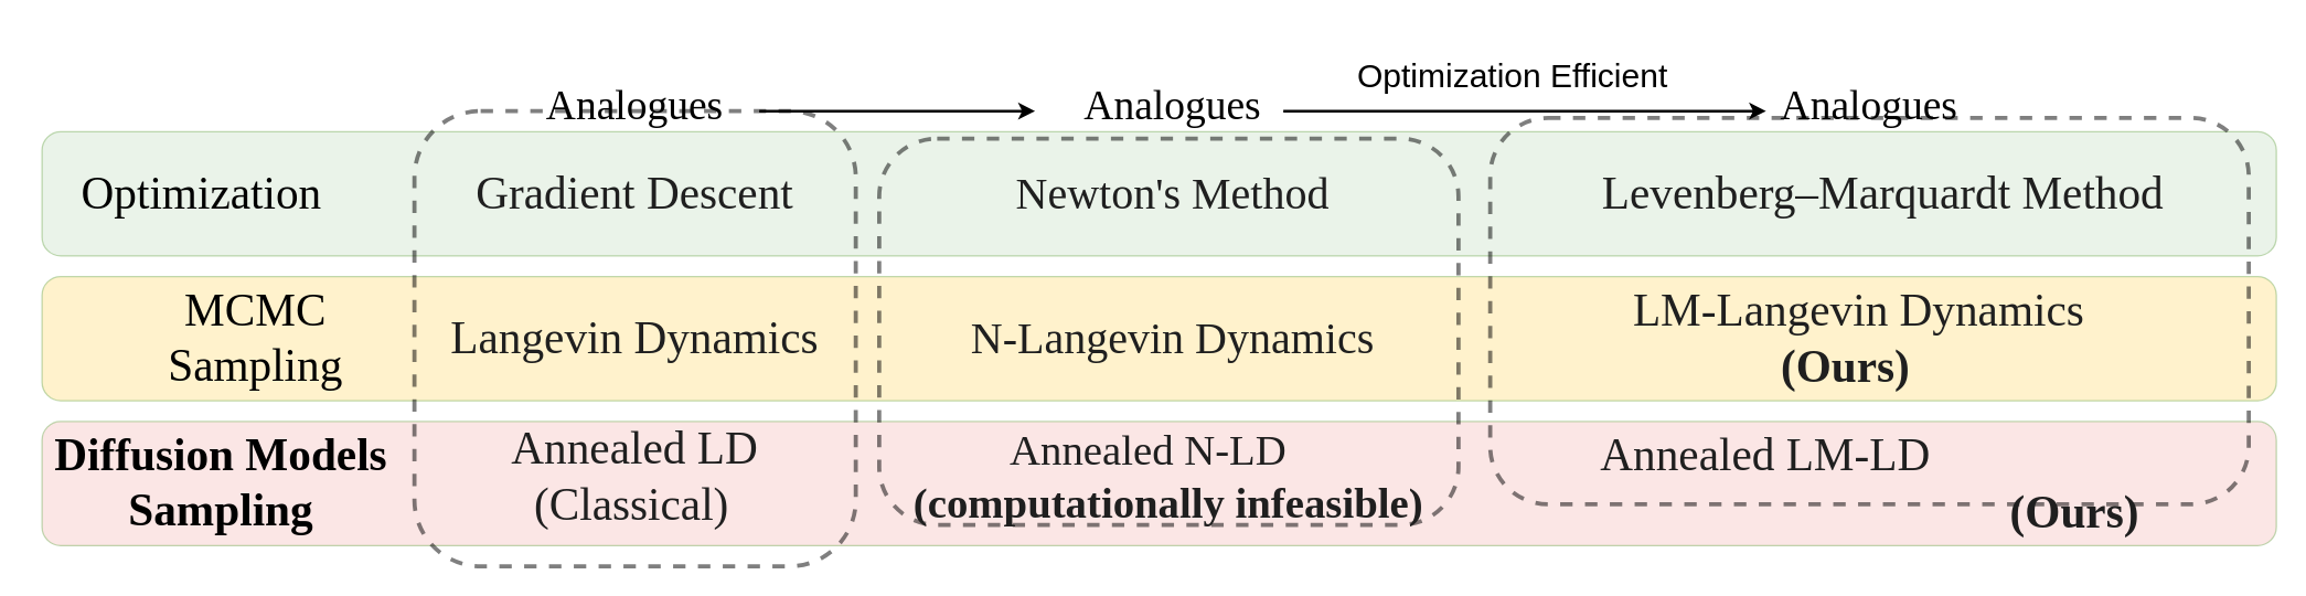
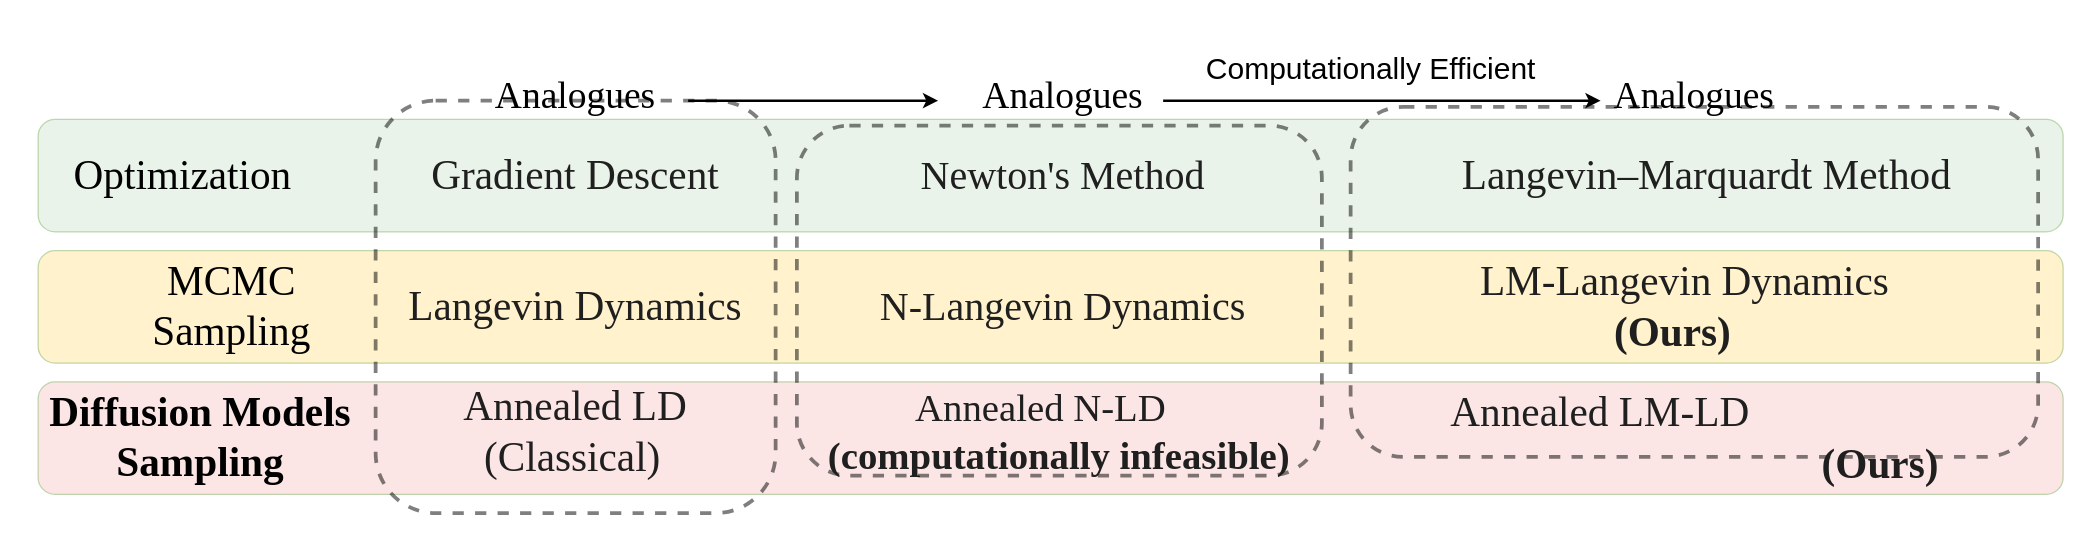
  <mxCell id="0" />
  <mxCell id="1" parent="0" />
  <mxCell id="2" value="" style="rounded=1;whiteSpace=wrap;html=1;fillColor=#d5e8d4;strokeColor=#82b366;opacity=50;" parent="1" vertex="1"><mxGeometry x="30" y="95" width="1620" height="90" as="geometry" /></mxCell>
  <mxCell id="3" value="" style="rounded=1;whiteSpace=wrap;html=1;fillColor=#FFE599;strokeColor=#82b366;opacity=50;" parent="1" vertex="1"><mxGeometry x="30" y="200" width="1620" height="90" as="geometry" /></mxCell>
  <mxCell id="4" value="" style="rounded=1;whiteSpace=wrap;html=1;fillColor=#F8CECC;strokeColor=#82b366;opacity=50;" parent="1" vertex="1"><mxGeometry x="30" y="305" width="1620" height="90" as="geometry" /></mxCell>
  <mxCell id="5" value="" style="rounded=1;whiteSpace=wrap;html=1;fillColor=none;strokeColor=#000000;opacity=50;dashed=1;strokeWidth=3;" parent="1" vertex="1"><mxGeometry x="300" y="80" width="320" height="330" as="geometry" /></mxCell>
  <mxCell id="6" value="&lt;font face=&quot;Times New Roman&quot; style=&quot;font-size: 33px;&quot;&gt;Optimization&amp;nbsp;&lt;/font&gt;" style="text;html=1;align=center;verticalAlign=middle;whiteSpace=wrap;rounded=0;" parent="1" vertex="1"><mxGeometry x="120" y="105" width="60" height="70" as="geometry" /></mxCell>
  <mxCell id="7" value="&lt;font face=&quot;Times New Roman&quot; style=&quot;font-size: 33px;&quot;&gt;MCMC Sampling&lt;/font&gt;" style="text;html=1;align=center;verticalAlign=middle;whiteSpace=wrap;rounded=0;" parent="1" vertex="1"><mxGeometry x="155" y="230" width="60" height="30" as="geometry" /></mxCell>
  <mxCell id="8" value="&lt;font size=&quot;1&quot; face=&quot;Times New Roman&quot; style=&quot;&quot;&gt;&lt;b style=&quot;font-size: 33px;&quot;&gt;Diffusion Models Sampling&lt;/b&gt;&lt;/font&gt;" style="text;html=1;align=center;verticalAlign=middle;whiteSpace=wrap;rounded=0;" parent="1" vertex="1"><mxGeometry y="335" width="280" height="30" as="geometry" x="20" /></mxCell>
  <mxCell id="9" value="&lt;span style=&quot;color: rgb(31, 31, 31); font-family: &amp;quot;Times New Roman&amp;quot;; text-align: left;&quot;&gt;&lt;font style=&quot;font-size: 33px;&quot;&gt;Gradient Descent&lt;/font&gt;&lt;/span&gt;" style="rounded=1;whiteSpace=wrap;html=1;fillColor=none;strokeColor=none;opacity=30;gradientColor=none;" parent="1" vertex="1"><mxGeometry x="310" y="85" width="300" height="110" as="geometry" /></mxCell>
  <mxCell id="10" value="&lt;div style=&quot;text-align: left;&quot;&gt;&lt;span style=&quot;background-color: initial;&quot;&gt;&lt;font style=&quot;font-size: 33px;&quot; face=&quot;Times New Roman&quot; color=&quot;#1f1f1f&quot;&gt;Langevin Dynamics&lt;/font&gt;&lt;/span&gt;&lt;/div&gt;" style="rounded=1;whiteSpace=wrap;html=1;fillColor=none;strokeColor=none;opacity=30;gradientColor=none;" parent="1" vertex="1"><mxGeometry x="310" y="190" width="300" height="110" as="geometry" /></mxCell>
  <mxCell id="11" value="&lt;div style=&quot;text-align: left; font-size: 33px;&quot;&gt;&lt;span style=&quot;background-color: initial;&quot;&gt;&lt;font style=&quot;font-size: 33px;&quot; face=&quot;Times New Roman&quot; color=&quot;#1f1f1f&quot;&gt;Annealed LD&lt;/font&gt;&lt;/span&gt;&lt;/div&gt;&lt;div style=&quot;text-align: left; font-size: 33px;&quot;&gt;&lt;span style=&quot;background-color: initial;&quot;&gt;&lt;font style=&quot;font-size: 33px;&quot; face=&quot;Times New Roman&quot; color=&quot;#1f1f1f&quot;&gt;&amp;nbsp; (Classical)&lt;/font&gt;&lt;/span&gt;&lt;/div&gt;" style="rounded=1;whiteSpace=wrap;html=1;fillColor=none;strokeColor=none;opacity=30;gradientColor=none;" parent="1" vertex="1"><mxGeometry x="310" y="290" width="300" height="110" as="geometry" /></mxCell>
  <mxCell id="12" value="" style="rounded=1;whiteSpace=wrap;html=1;fillColor=none;strokeColor=#000000;opacity=50;dashed=1;strokeWidth=3;" parent="1" vertex="1"><mxGeometry x="637" y="100" width="420" height="280" as="geometry" /></mxCell>
  <mxCell id="13" value="&lt;span style=&quot;color: rgb(31, 31, 31); font-family: &amp;quot;Times New Roman&amp;quot;; text-align: left;&quot;&gt;&lt;font style=&quot;font-size: 32px;&quot;&gt;Newton's Method&lt;/font&gt;&lt;/span&gt;" style="rounded=1;whiteSpace=wrap;html=1;fillColor=none;strokeColor=none;opacity=30;gradientColor=none;" parent="1" vertex="1"><mxGeometry x="700" y="85" width="300" height="110" as="geometry" /></mxCell>
  <mxCell id="14" value="&lt;div style=&quot;text-align: left;&quot;&gt;&lt;span style=&quot;background-color: initial;&quot;&gt;&lt;font style=&quot;font-size: 32px;&quot; face=&quot;Times New Roman&quot; color=&quot;#1f1f1f&quot;&gt;N-Langevin Dynamics&lt;/font&gt;&lt;/span&gt;&lt;/div&gt;" style="rounded=1;whiteSpace=wrap;html=1;fillColor=none;strokeColor=none;opacity=30;gradientColor=none;" parent="1" vertex="1"><mxGeometry x="670" y="190" width="360" height="110" as="geometry" /></mxCell>
  <mxCell id="15" value="&lt;div style=&quot;text-align: left; font-size: 31px;&quot;&gt;&lt;font style=&quot;font-size: 31px;&quot;&gt;&lt;span style=&quot;color: rgb(31, 31, 31); font-family: &amp;quot;Times New Roman&amp;quot;;&quot;&gt;&amp;nbsp; &amp;nbsp; &amp;nbsp; &amp;nbsp; &amp;nbsp;Annealed N-LD&lt;/span&gt;&lt;br&gt;&lt;/font&gt;&lt;/div&gt;&lt;div style=&quot;text-align: left; font-size: 31px;&quot;&gt;&lt;span style=&quot;color: rgb(31, 31, 31); font-family: &amp;quot;Times New Roman&amp;quot;;&quot;&gt;&lt;b style=&quot;&quot;&gt;&lt;font style=&quot;font-size: 31px;&quot;&gt;(computationally infeasible)&lt;/font&gt;&lt;/b&gt;&lt;/span&gt;&lt;/div&gt;" style="rounded=1;whiteSpace=wrap;html=1;fillColor=none;strokeColor=none;opacity=30;gradientColor=none;" parent="1" vertex="1"><mxGeometry x="657" y="290" width="380" height="110" as="geometry" /></mxCell>
  <mxCell id="16" value="&lt;div style=&quot;text-align: left;&quot;&gt;&lt;font face=&quot;Times New Roman&quot;&gt;&lt;span style=&quot;font-size: 30px;&quot;&gt;Analogues&lt;/span&gt;&lt;/font&gt;&lt;br&gt;&lt;/div&gt;" style="rounded=1;whiteSpace=wrap;html=1;fillColor=none;strokeColor=none;opacity=30;gradientColor=none;" parent="1" vertex="1"><mxGeometry x="310" y="20" width="300" height="110" as="geometry" /></mxCell>
  <mxCell id="17" value="&lt;div style=&quot;text-align: left;&quot;&gt;&lt;span style=&quot;font-family: &amp;quot;Times New Roman&amp;quot;; font-size: 30px;&quot;&gt;Analogues&lt;/span&gt;&lt;br&gt;&lt;/div&gt;" style="rounded=1;whiteSpace=wrap;html=1;fillColor=none;strokeColor=none;opacity=30;gradientColor=none;" parent="1" vertex="1"><mxGeometry x="700" y="20" width="300" height="110" as="geometry" /></mxCell>
  <mxCell id="18" value="" style="rounded=1;whiteSpace=wrap;html=1;fillColor=none;strokeColor=#000000;opacity=50;dashed=1;strokeWidth=3;" parent="1" vertex="1"><mxGeometry x="1080" y="85" width="550" height="280" as="geometry" /></mxCell>
- <mxCell id="19" value="&lt;span style=&quot;text-align: left;&quot;&gt;&lt;font style=&quot;&quot;&gt;&lt;font style=&quot;font-size: 33px;&quot; face=&quot;Times New Roman&quot; color=&quot;#1f1f1f&quot;&gt;Levenberg–Marquardt&amp;nbsp;Method&lt;/font&gt;&lt;/font&gt;&lt;/span&gt;" style="rounded=1;whiteSpace=wrap;html=1;fillColor=none;strokeColor=none;opacity=30;gradientColor=none;" parent="1" vertex="1"><mxGeometry x="1140" y="85" width="450" height="110" as="geometry" /></mxCell>
+ <mxCell id="19" value="&lt;span style=&quot;text-align: left;&quot;&gt;&lt;font style=&quot;&quot;&gt;&lt;font style=&quot;font-size: 33px;&quot; face=&quot;Times New Roman&quot; color=&quot;#1f1f1f&quot;&gt;Langevin–Marquardt&amp;nbsp;Method&lt;/font&gt;&lt;/font&gt;&lt;/span&gt;" style="rounded=1;whiteSpace=wrap;html=1;fillColor=none;strokeColor=none;opacity=30;gradientColor=none;" parent="1" vertex="1"><mxGeometry x="1140" y="85" width="450" height="110" as="geometry" /></mxCell>
  <mxCell id="20" value="&lt;div style=&quot;text-align: left; font-size: 33px;&quot;&gt;&lt;font style=&quot;font-size: 33px;&quot;&gt;&lt;span style=&quot;color: rgb(31, 31, 31); font-family: &amp;quot;Times New Roman&amp;quot;; background-color: initial;&quot;&gt;LM&lt;/span&gt;&lt;span style=&quot;background-color: initial;&quot;&gt;&lt;font style=&quot;font-size: 33px;&quot; face=&quot;Times New Roman&quot; color=&quot;#1f1f1f&quot;&gt;-Langevin Dynamics&lt;/font&gt;&lt;/span&gt;&lt;/font&gt;&lt;/div&gt;&lt;div style=&quot;text-align: left; font-size: 33px;&quot;&gt;&lt;span style=&quot;background-color: initial;&quot;&gt;&lt;font style=&quot;font-size: 33px;&quot; face=&quot;Times New Roman&quot; color=&quot;#1f1f1f&quot;&gt;&amp;nbsp; &amp;nbsp; &amp;nbsp; &amp;nbsp; &amp;nbsp; &amp;nbsp; &amp;nbsp;&lt;b style=&quot;&quot;&gt;(Ours)&lt;/b&gt;&lt;/font&gt;&lt;/span&gt;&lt;/div&gt;" style="rounded=1;whiteSpace=wrap;html=1;fillColor=none;strokeColor=none;opacity=30;gradientColor=none;" parent="1" vertex="1"><mxGeometry x="1135" y="190" width="425" height="110" as="geometry" /></mxCell>
  <mxCell id="21" value="&lt;div style=&quot;text-align: left; font-size: 33px;&quot;&gt;&lt;font style=&quot;font-size: 33px;&quot;&gt;&lt;span style=&quot;color: rgb(31, 31, 31); font-family: &amp;quot;Times New Roman&amp;quot;;&quot;&gt;Annealed&amp;nbsp;&lt;/span&gt;&lt;span style=&quot;background-color: initial; color: rgb(31, 31, 31); font-family: &amp;quot;Times New Roman&amp;quot;;&quot;&gt;LM&lt;/span&gt;&lt;span style=&quot;background-color: initial;&quot;&gt;&lt;font style=&quot;font-size: 33px;&quot; face=&quot;Times New Roman&quot; color=&quot;#1f1f1f&quot;&gt;-LD&lt;/font&gt;&lt;/span&gt;&lt;br&gt;&lt;/font&gt;&lt;/div&gt;&lt;div style=&quot;text-align: left; font-size: 33px;&quot;&gt;&lt;font style=&quot;font-size: 33px;&quot;&gt;&lt;span style=&quot;color: rgb(31, 31, 31); font-family: &amp;quot;Times New Roman&amp;quot;;&quot;&gt;&amp;nbsp; &amp;nbsp; &amp;nbsp; &amp;nbsp; &amp;nbsp; &amp;nbsp; &amp;nbsp; &amp;nbsp; &amp;nbsp; &amp;nbsp; &amp;nbsp; &amp;nbsp; &amp;nbsp; &amp;nbsp; &amp;nbsp; &amp;nbsp; &amp;nbsp; &amp;nbsp; &lt;b&gt;(&lt;/b&gt;&lt;/span&gt;&lt;b&gt;&lt;span style=&quot;color: rgb(31, 31, 31); font-family: &amp;quot;Times New Roman&amp;quot;;&quot;&gt;Ours&lt;/span&gt;&lt;span style=&quot;color: rgb(31, 31, 31); font-family: &amp;quot;Times New Roman&amp;quot;;&quot;&gt;)&lt;/span&gt;&lt;/b&gt;&lt;/font&gt;&lt;/div&gt;" style="rounded=1;whiteSpace=wrap;html=1;fillColor=none;strokeColor=none;opacity=30;gradientColor=none;" parent="1" vertex="1"><mxGeometry x="1087.5" y="295" width="535" height="110" as="geometry" /></mxCell>
  <mxCell id="22" value="&lt;div style=&quot;text-align: left;&quot;&gt;&lt;span style=&quot;font-family: &amp;quot;Times New Roman&amp;quot;; font-size: 30px;&quot;&gt;Analogues&lt;/span&gt;&lt;br&gt;&lt;/div&gt;" style="rounded=1;whiteSpace=wrap;html=1;fillColor=none;strokeColor=none;opacity=30;gradientColor=none;" parent="1" vertex="1"><mxGeometry x="1205" y="20" width="300" height="110" as="geometry" /></mxCell>
  <mxCell id="23" value="" style="endArrow=classic;html=1;rounded=0;strokeWidth=2;" parent="1" edge="1"><mxGeometry width="50" height="50" relative="1" as="geometry"><mxPoint x="550" y="80" as="sourcePoint" /><mxPoint x="750" y="80" as="targetPoint" /></mxGeometry></mxCell>
  <mxCell id="24" value="" style="endArrow=classic;html=1;rounded=0;strokeWidth=2;" parent="1" edge="1"><mxGeometry width="50" height="50" relative="1" as="geometry"><mxPoint x="930" y="80" as="sourcePoint" /><mxPoint x="1280" y="80" as="targetPoint" /></mxGeometry></mxCell>
- <mxCell id="25" value="&lt;font style=&quot;font-size: 24px;&quot;&gt;Optimization Efficient&lt;/font&gt;" style="text;html=1;align=center;verticalAlign=middle;whiteSpace=wrap;rounded=0;" parent="1" vertex="1"><mxGeometry x="950" y="40" width="293" height="30" as="geometry" /></mxCell>
+ <mxCell id="25" value="&lt;font style=&quot;font-size: 24px;&quot;&gt;Computationally Efficient&lt;/font&gt;" style="text;html=1;align=center;verticalAlign=middle;whiteSpace=wrap;rounded=0;" parent="1" vertex="1"><mxGeometry x="950" y="40" width="293" height="30" as="geometry" /></mxCell>
